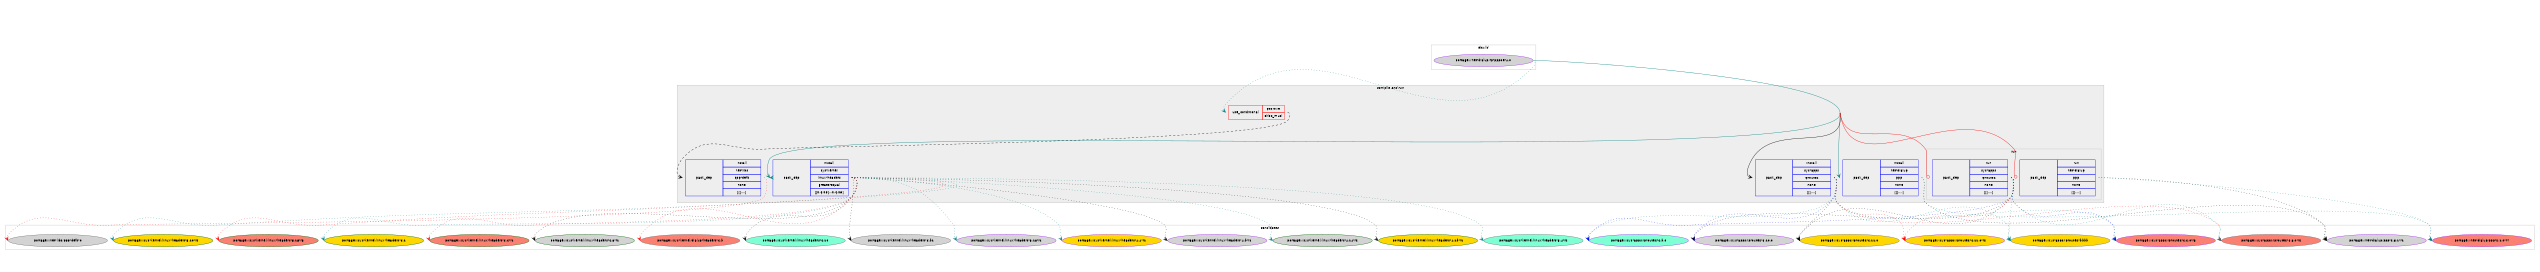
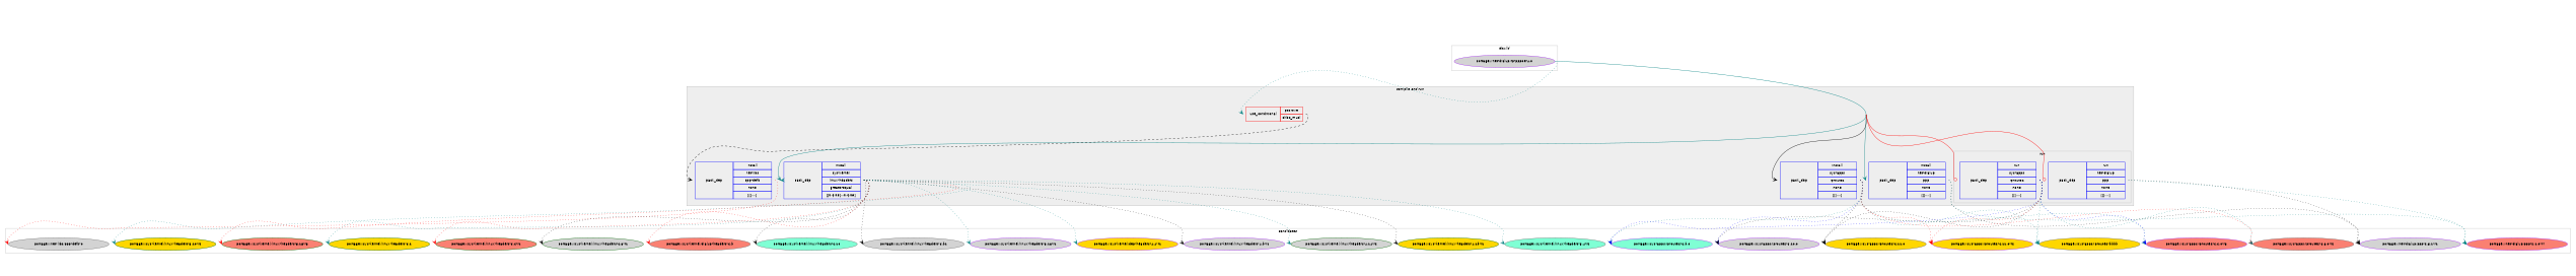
  digraph {
    compound=true
    concentrate=true
    fontname=Helvetica
    fontsize=10
    newrank=true
    rankdir=TB
    ranksep=1.5
    node [color=purple fillcolor=lightgrey fontname=Helvetica fontsize=10 style=filled]
    edge [arrowhead=vee color=teal headport=w style=dotted tailport=e weight=100]
    n1 [label="portage://net-dialup/rp-pppoe-4.0" width=4]
    n2 [color=blue label=<<TABLE BORDER="0" CELLBORDER="1" CELLSPACING="0" CELLPADDING="4" WIDTH="220"><TR><TD ROWSPAN="6" CELLPADDING="30">pack_dep</TD></TR><TR><TD WIDTH="110">install</TD></TR><TR><TD>net-libs</TD></TR><TR><TD>ppp-defs</TD></TR><TR><TD>none</TD></TR><TR><TD>[[],,,,]</TD></TR></TABLE>> shape=none fillcolor="" style=""]
    n3 [color=red label=<<TABLE BORDER="0" CELLBORDER="1" CELLSPACING="0" CELLPADDING="4"><TR><TD ROWSPAN="3" CELLPADDING="10">use_conditional</TD></TR><TR><TD>positive</TD></TR><TR><TD>elibc_musl</TD></TR></TABLE>> shape=none fillcolor="" style=""]
    n4 [color=blue label=<<TABLE BORDER="0" CELLBORDER="1" CELLSPACING="0" CELLPADDING="4" WIDTH="220"><TR><TD ROWSPAN="6" CELLPADDING="30">pack_dep</TD></TR><TR><TD WIDTH="110">install</TD></TR><TR><TD>net-dialup</TD></TR><TR><TD>ppp</TD></TR><TR><TD>none</TD></TR><TR><TD>[[],,,,]</TD></TR></TABLE>> shape=none fillcolor="" style=""]
    n5 [color=blue label=<<TABLE BORDER="0" CELLBORDER="1" CELLSPACING="0" CELLPADDING="4" WIDTH="220"><TR><TD ROWSPAN="6" CELLPADDING="30">pack_dep</TD></TR><TR><TD WIDTH="110">install</TD></TR><TR><TD>sys-apps</TD></TR><TR><TD>iproute2</TD></TR><TR><TD>none</TD></TR><TR><TD>[[],,,,]</TD></TR></TABLE>> shape=none fillcolor="" style=""]
    n6 [color=blue label=<<TABLE BORDER="0" CELLBORDER="1" CELLSPACING="0" CELLPADDING="4" WIDTH="220"><TR><TD ROWSPAN="6" CELLPADDING="30">pack_dep</TD></TR><TR><TD WIDTH="110">install</TD></TR><TR><TD>sys-kernel</TD></TR><TR><TD>linux-headers</TD></TR><TR><TD>greaterequal</TD></TR><TR><TD>[[2,6,25],,,2.6.25]</TD></TR></TABLE>> shape=none fillcolor="" style=""]
    n7 [color=blue label=<<TABLE BORDER="0" CELLBORDER="1" CELLSPACING="0" CELLPADDING="4" WIDTH="220"><TR><TD ROWSPAN="6" CELLPADDING="30">pack_dep</TD></TR><TR><TD WIDTH="110">run</TD></TR><TR><TD>net-dialup</TD></TR><TR><TD>ppp</TD></TR><TR><TD>none</TD></TR><TR><TD>[[],,,,]</TD></TR></TABLE>> shape=none fillcolor="" style=""]
    n8 [color=blue label=<<TABLE BORDER="0" CELLBORDER="1" CELLSPACING="0" CELLPADDING="4" WIDTH="220"><TR><TD ROWSPAN="6" CELLPADDING="30">pack_dep</TD></TR><TR><TD WIDTH="110">run</TD></TR><TR><TD>sys-apps</TD></TR><TR><TD>iproute2</TD></TR><TR><TD>none</TD></TR><TR><TD>[[],,,,]</TD></TR></TABLE>> shape=none fillcolor="" style=""]
    n9 [color=gray40 label="portage://net-libs/ppp-defs-0" width=4]
    n10 [label="portage://net-dialup/ppp-2.5.1-r1" width=4]
    n11 [fillcolor=salmon label="portage://net-dialup/ppp-2.1.0-r7" width=4]
    n12 [color=gray40 fillcolor=gold label="portage://sys-apps/iproute2-9999" width=4]
    n13 [fillcolor=gold label="portage://sys-apps/iproute2-6.11.0-r2" width=4]
    n14 [color=gray40 fillcolor=gold label="portage://sys-apps/iproute2-6.11.0" width=4]
    n15 [label="portage://sys-apps/iproute2-6.10.0" width=4]
    n16 [fillcolor=aquamarine label="portage://sys-apps/iproute2-6.9.0" width=4]
    n17 [color=gray40 fillcolor=salmon label="portage://sys-apps/iproute2-6.8.0-r2" width=4]
    n18 [fillcolor=salmon label="portage://sys-apps/iproute2-6.6.0-r3" width=4]
    n19 [color=gray40 label="portage://sys-kernel/linux-headers-6.91" width=4]
    n20 [color=gray40 fillcolor=aquamarine label="portage://sys-kernel/linux-headers-6.10" width=4]
    n21 [color=gray40 fillcolor=salmon label="portage://sys-kernel/dialup-headers-6.9" width=4]
    n22 [color=darkgreen label="portage://sys-kernel/linux-headers-6.8-r1" width=4]
    n23 [color=darkgreen fillcolor=salmon label="portage://sys-kernel/linux-headers-6.6-r1" width=4]
    n24 [color=darkgreen fillcolor=gold label="portage://sys-kernel/linux-headers-6.1" width=4]
    n25 [color=darkgreen fillcolor=salmon label="portage://sys-kernel/linux-headers-5.15-r3" width=4]
    n26 [color=darkgreen fillcolor=gold label="portage://sys-kernel/linux-headers-5.10-r2" width=4]
    n27 [color=gray40 fillcolor=aquamarine label="portage://sys-kernel/linux-headers-5.4-r2" width=4]
    n28 [color=darkgreen fillcolor=gold label="portage://sys-kernel/linux-headers-4.19-r1" width=4]
    n29 [color=darkgreen label="portage://sys-kernel/linux-headers-4.14-r2" width=4]
    n30 [label="portage://sys-kernel/linux-headers-4.9-r1" width=4]
-   n31 [fillcolor=gold label="portage://sys-kernel/linux-headers-4.4-r1" width=4]
+   n31 [fillcolor=gold label="portage://sys-kernel/dep-headers-4.4-r1" width=4]
    n32 [label="portage://sys-kernel/linux-headers-3.18-r1" width=4]
    subgraph cluster_1 {
      color=gray
      label=<<i>ebuild</i>>
      n1
    }
    subgraph cluster_2 {
      color=gray
      label=<<i>dependencies</i>>
      subgraph cluster_3 {
        color=gray
        fillcolor="#eeeeee"
        label=<<i>compile</i>>
        style=filled
        subgraph sub_4 {
          color=gray
          fillcolor="#eeeeee"
          label=<<i>compile</i>>
          style=filled
          n3
          subgraph sub_5 {
            color=gray
            fillcolor="#eeeeee"
            label=<<i>compile</i>>
            style=filled
            n2
          }
        }
        subgraph sub_6 {
          color=gray
          fillcolor="#eeeeee"
          label=<<i>compile</i>>
          style=filled
          n4
        }
        subgraph sub_7 {
          color=gray
          fillcolor="#eeeeee"
          label=<<i>compile</i>>
          style=filled
          n5
        }
        subgraph sub_8 {
          color=gray
          fillcolor="#eeeeee"
          label=<<i>compile</i>>
          style=filled
          n6
        }
      }
      subgraph cluster_9 {
        color=gray
        fillcolor="#eeeeee"
        label=<<i>compile and run</i>>
        style=filled
      }
      subgraph cluster_10 {
        color=gray
        fillcolor="#eeeeee"
        label=<<i>run</i>>
        style=filled
        subgraph sub_11 {
          color=gray
          fillcolor="#eeeeee"
          label=<<i>run</i>>
          style=filled
          n7
        }
        subgraph sub_12 {
          color=gray
          fillcolor="#eeeeee"
          label=<<i>run</i>>
          style=filled
          n8
        }
      }
    }
    subgraph cluster_13 {
      color=gray
      label=<<i>candidates</i>>
      rank=same
      subgraph sub_14 {
        color=black
        label=<<i>candidates</i>>
        nodesep=1
        rank=same
        n9
      }
      subgraph sub_15 {
        color=black
        label=<<i>candidates</i>>
        nodesep=1
        rank=same
        n10
        n11
      }
      subgraph sub_16 {
        color=black
        label=<<i>candidates</i>>
        nodesep=1
        rank=same
        n12
        n13
        n14
        n15
        n16
        n17
        n18
      }
      subgraph sub_17 {
        color=black
        label=<<i>candidates</i>>
        nodesep=1
        rank=same
        n19
        n20
        n21
        n22
        n23
        n24
        n25
        n26
        n27
        n28
        n29
        n30
        n31
        n32
      }
      subgraph sub_18 {
        color=black
        label=<<i>candidates</i>>
        nodesep=1
        rank=same
        n10
        n11
      }
      subgraph sub_19 {
        color=black
        label=<<i>candidates</i>>
        nodesep=1
        rank=same
        n12
        n13
        n14
        n15
        n16
        n17
        n18
      }
    }
    n1 -> n3 [weight=20]
    n1 -> n4 [style=solid weight=20]
    n1 -> n5 [color=black style=solid weight=20]
    n1 -> n6 [style=solid weight=20]
    n1 -> n7 [arrowhead=odot color=red style=solid weight=20]
    n1 -> n8 [arrowhead=odot color=red style=solid weight=20]
    n2 -> n9 [color=red]
    n3 -> n2 [color=black style=dashed weight=20]
    n4 -> n10 [color=black]
    n4 -> n11
    n5 -> n12
    n5 -> n13 [color=red]
    n5 -> n14 [color=black]
    n5 -> n15 [color=blue]
    n5 -> n16
    n5 -> n17 [color=red]
    n5 -> n18
    n6 -> n19 [color=black]
    n6 -> n20 [color=black]
    n6 -> n21 [color=red]
    n6 -> n22 [color=black]
    n6 -> n23 [color=red]
    n6 -> n24
    n6 -> n25 [color=red]
    n6 -> n26
    n6 -> n27
    n6 -> n28 [color=black]
    n6 -> n29
    n6 -> n30 [color=black]
    n6 -> n31
    n6 -> n32
    n7 -> n10 [color=black]
    n7 -> n11
    n8 -> n12
    n8 -> n13 [color=red]
    n8 -> n14 [color=black]
    n8 -> n15 [color=black]
    n8 -> n16 [color=blue]
    n8 -> n17
    n8 -> n18 [color=blue]
  }
